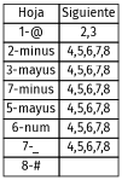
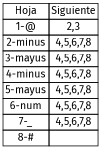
  digraph {
    nodesep=0.5
    rankdir=LR
    ranksep=2
    fontname="Fira Sans"
-   n1 [label=< <table border="0" cellborder="1" cellspacing="0"> <tr><td>Hoja</td><td>Siguiente</td></tr> <tr><td>1-@</td><td>2,3</td></tr> <tr><td>2-minus</td><td>4,5,6,7,8</td></tr> <tr><td>3-mayus</td><td>4,5,6,7,8</td></tr> <tr><td>7-minus</td><td>4,5,6,7,8</td></tr> <tr><td>5-mayus</td><td>4,5,6,7,8</td></tr> <tr><td>6-num</td><td>4,5,6,7,8</td></tr> <tr><td>7-_</td><td>4,5,6,7,8</td></tr> <tr><td>8-#</td><td></td></tr> </table>> shape=plain fontname="Fira Sans"]
+   n1 [label=< <table border="0" cellborder="1" cellspacing="0"> <tr><td>Hoja</td><td>Siguiente</td></tr> <tr><td>1-@</td><td>2,3</td></tr> <tr><td>2-minus</td><td>4,5,6,7,8</td></tr> <tr><td>3-mayus</td><td>4,5,6,7,8</td></tr> <tr><td>4-minus</td><td>4,5,6,7,8</td></tr> <tr><td>5-mayus</td><td>4,5,6,7,8</td></tr> <tr><td>6-num</td><td>4,5,6,7,8</td></tr> <tr><td>7-_</td><td>4,5,6,7,8</td></tr> <tr><td>8-#</td><td></td></tr> </table>> shape=plain fontname="Fira Sans"]
  }
